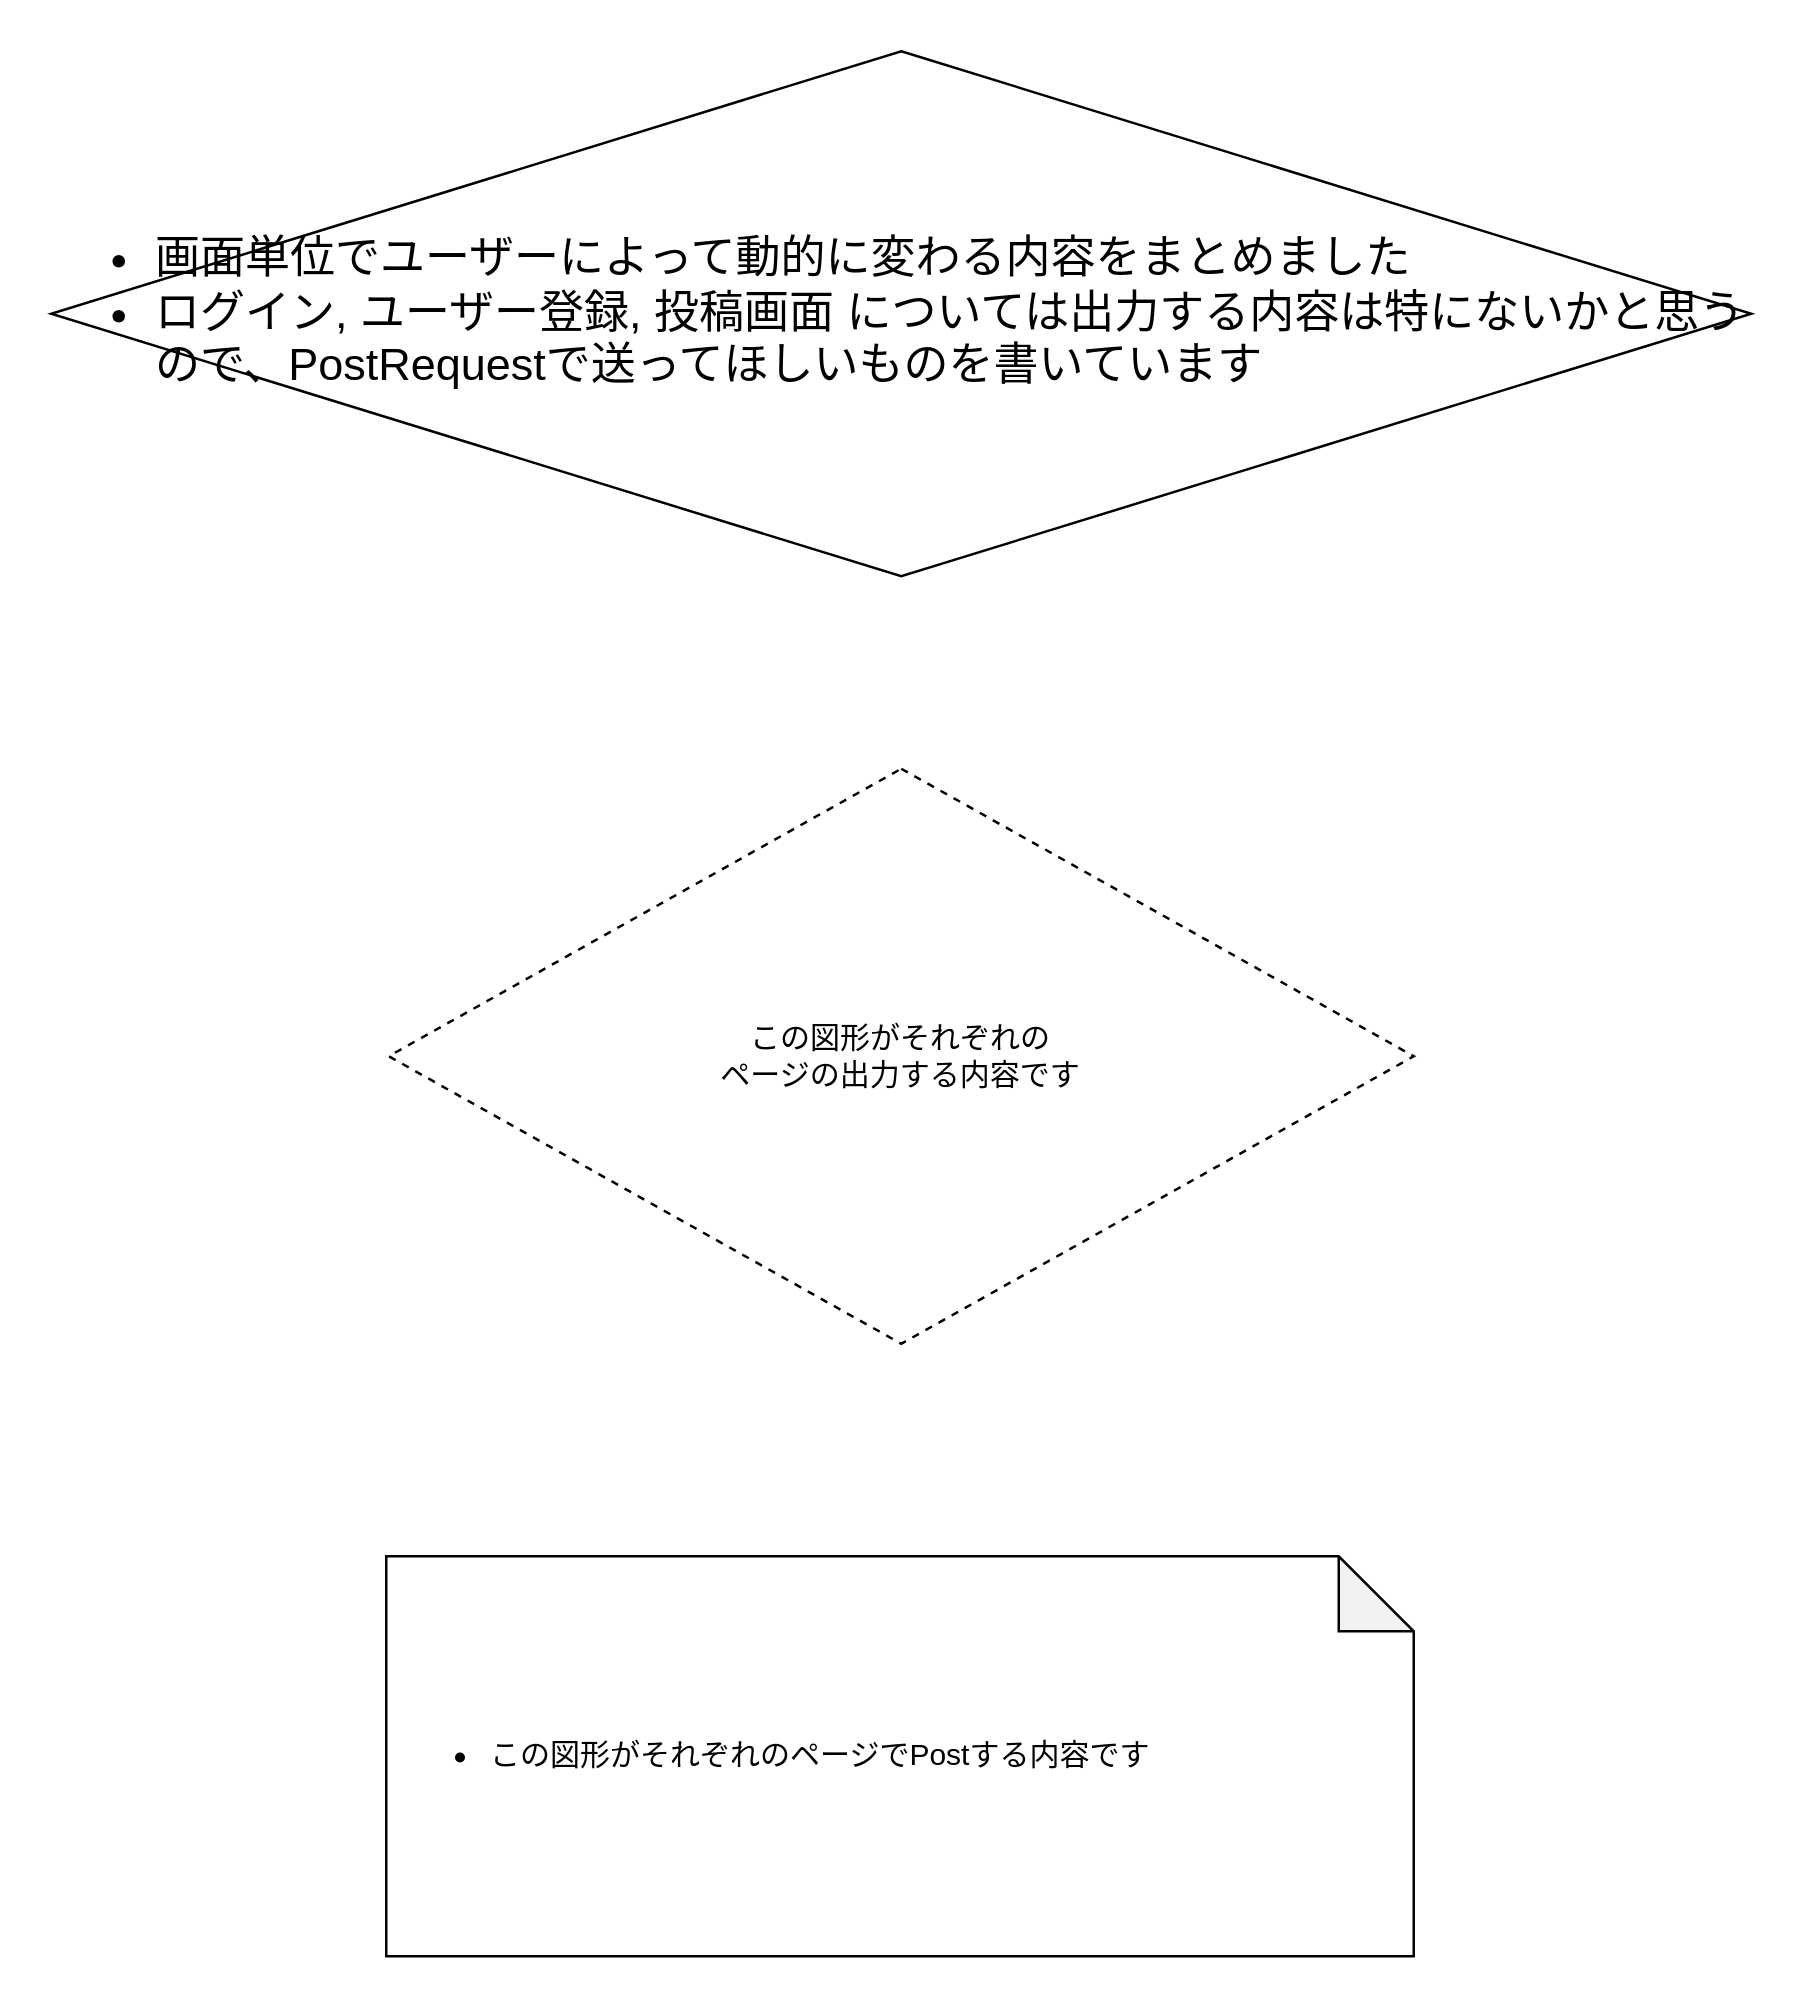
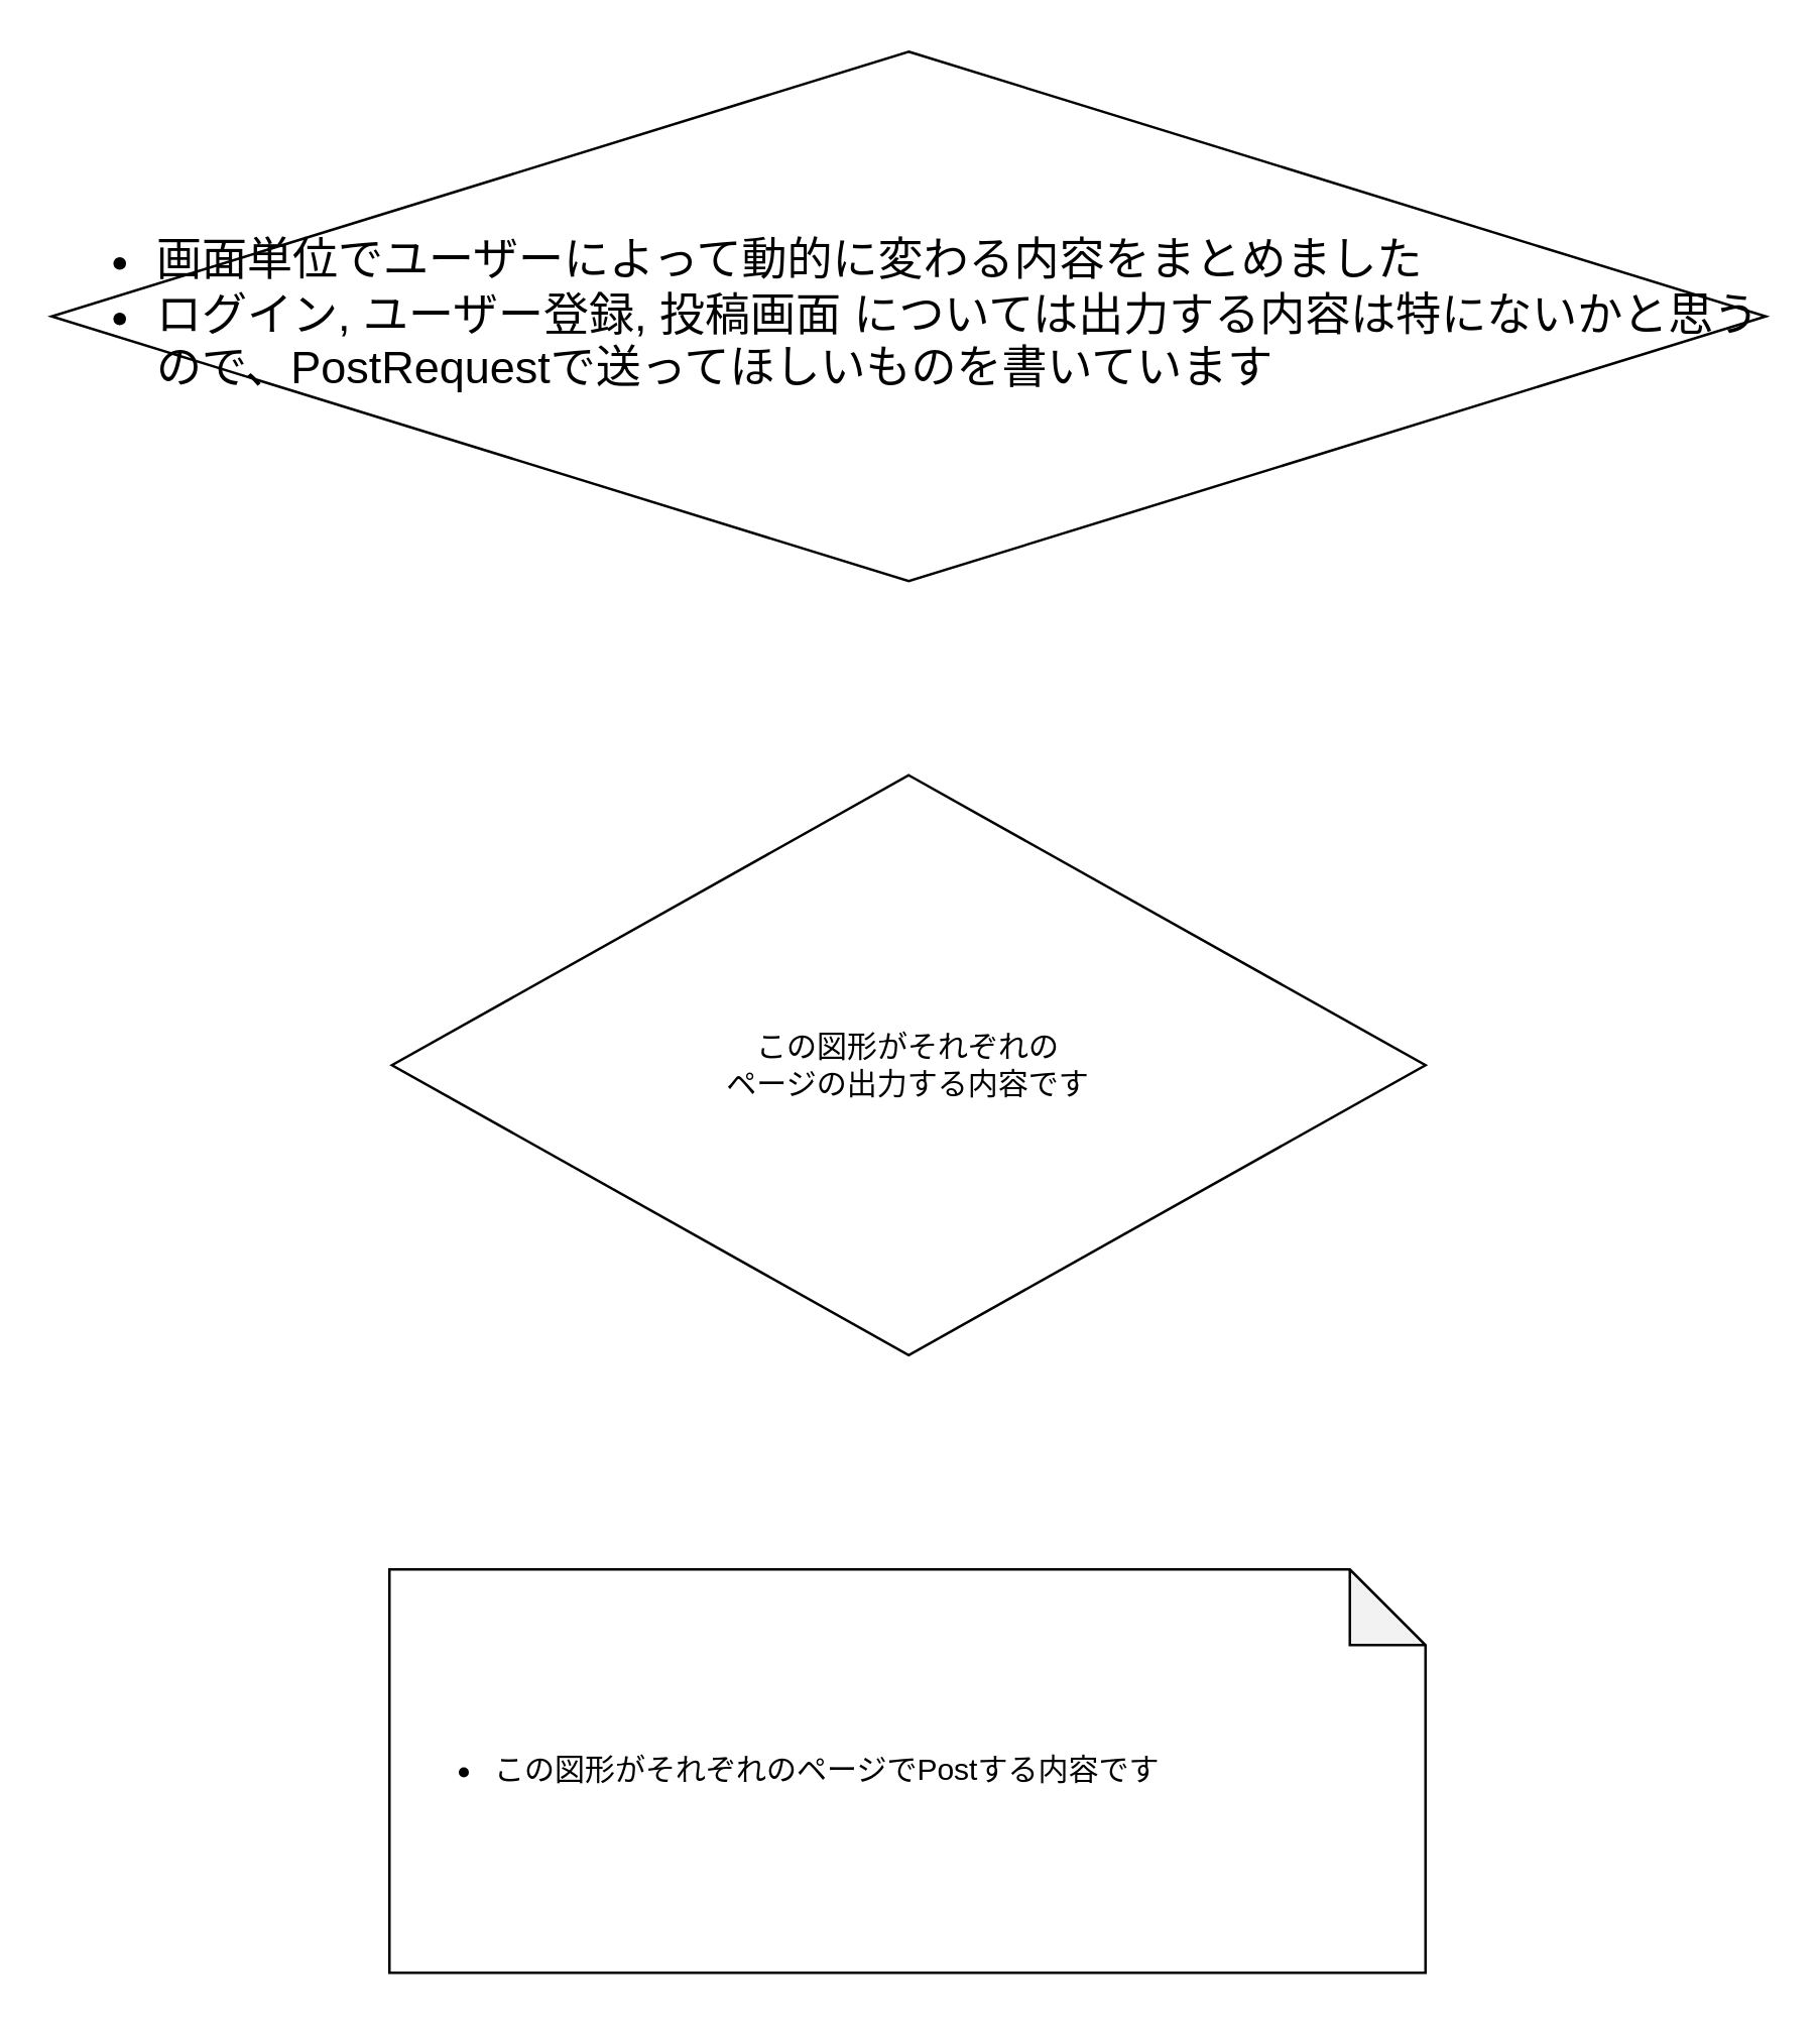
  <mxCell id="0" />
  <mxCell id="1" parent="0" />
  <mxCell id="2" value="" style="group" parent="1" vertex="1" connectable="0"><mxGeometry x="154" y="307" width="411" height="475" as="geometry" /></mxCell>
- <mxCell id="3" value="この図形がそれぞれの&lt;br&gt;ページの出力する内容です" style="rhombus;whiteSpace=wrap;html=1;dashed=1;" parent="2" vertex="1"><mxGeometry x="1" width="410" height="230" as="geometry" /></mxCell>
+ <mxCell id="3" value="この図形がそれぞれの&lt;br&gt;ページの出力する内容です" style="rhombus;whiteSpace=wrap;html=1;" parent="2" vertex="1"><mxGeometry x="1" width="410" height="230" as="geometry" /></mxCell>
  <mxCell id="4" value="&lt;ul&gt;&lt;li&gt;この図形がそれぞれのページでPostする内容です&lt;/li&gt;&lt;/ul&gt;" style="shape=note;whiteSpace=wrap;html=1;backgroundOutline=1;darkOpacity=0.05;align=left;" parent="2" vertex="1"><mxGeometry y="315" width="411" height="160" as="geometry" /></mxCell>
  <mxCell id="5" value="&lt;ul&gt;&lt;li&gt;画面単位でユーザーによって動的に変わる内容をまとめました&lt;/li&gt;&lt;li&gt;ログイン, ユーザー登録, 投稿画面 については出力する内容は特にないかと思うので、PostRequestで送ってほしいものを書いています&lt;/li&gt;&lt;/ul&gt;" style="rhombus;whiteSpace=wrap;html=1;fontSize=18;align=left;" parent="1" vertex="1"><mxGeometry x="20" y="20" width="680" height="210" as="geometry" /></mxCell>
